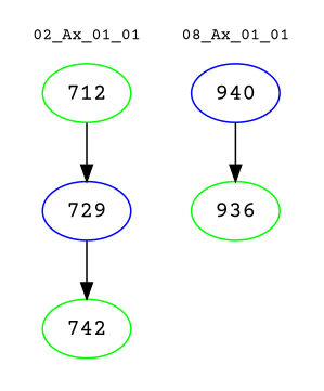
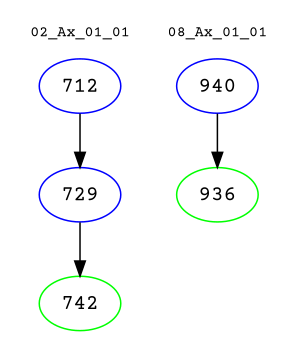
  digraph {
    fontname="Courier Prime"
    node [color=green fontname="Courier Prime"]
    edge [color=black fontname="Courier Prime"]
    n1 [color=blue label=729]
-   n2 [label=712]
+   n2 [color=blue label=712]
    n3 [label=742]
    n4 [color=blue label=940]
    n5 [label=936]
    subgraph cluster_1 {
      color=white
      fontsize=10
      label="02_Ax_01_01"
      n1
      n2
      n3
    }
    subgraph cluster_2 {
      color=white
      fontsize=10
      label="08_Ax_01_01"
      n4
      n5
    }
    n1 -> n3
    n2 -> n1
    n4 -> n5
  }
